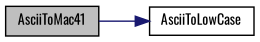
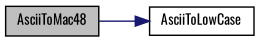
  digraph {
    rankdir=LR
    fontname=Oswald
    node [color=black fontname=Oswald fontsize=10 shape=record style=filled]
-   n1 [fillcolor=grey75 fontcolor=black height=0.2 label=AsciiToMac41 width=0.4]
+   n1 [fillcolor=grey75 fontcolor=black height=0.2 label=AsciiToMac48 width=0.4]
    n2 [fillcolor=white height=0.2 label=AsciiToLowCase width=0.4]
    n1 -> n2 [color=midnightblue fontname=Oswald fontsize=10 labelfontname=Helvetica labelfontsize=10 style=solid]
  }
